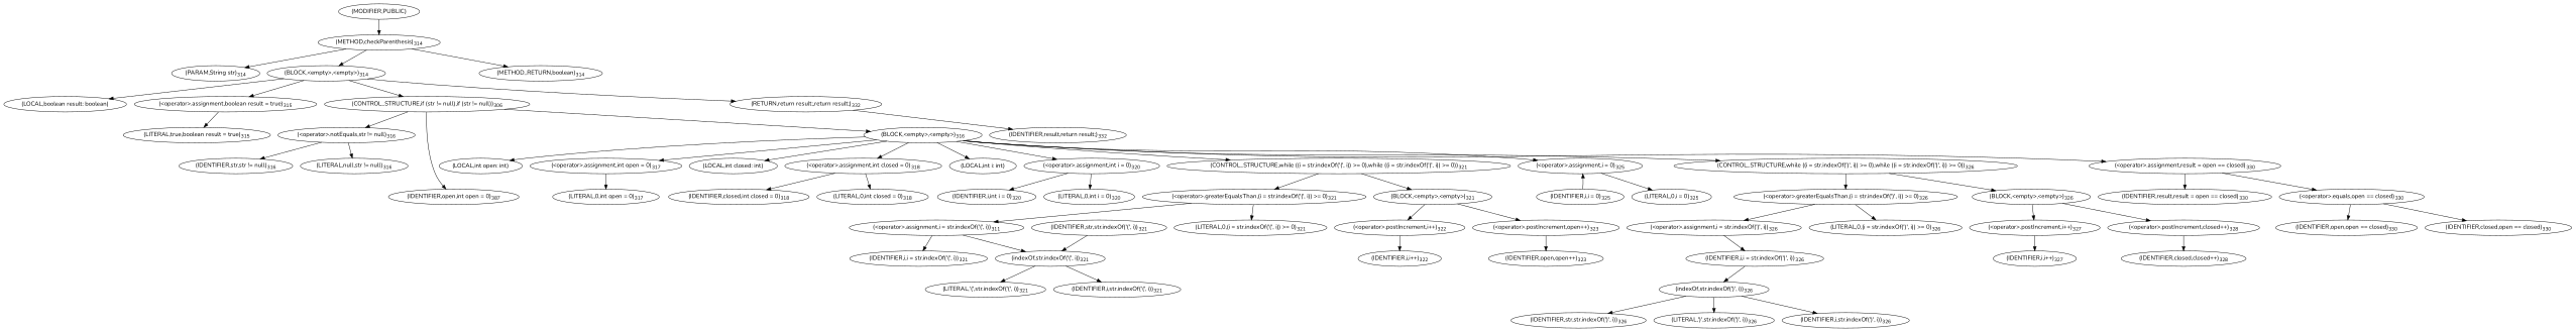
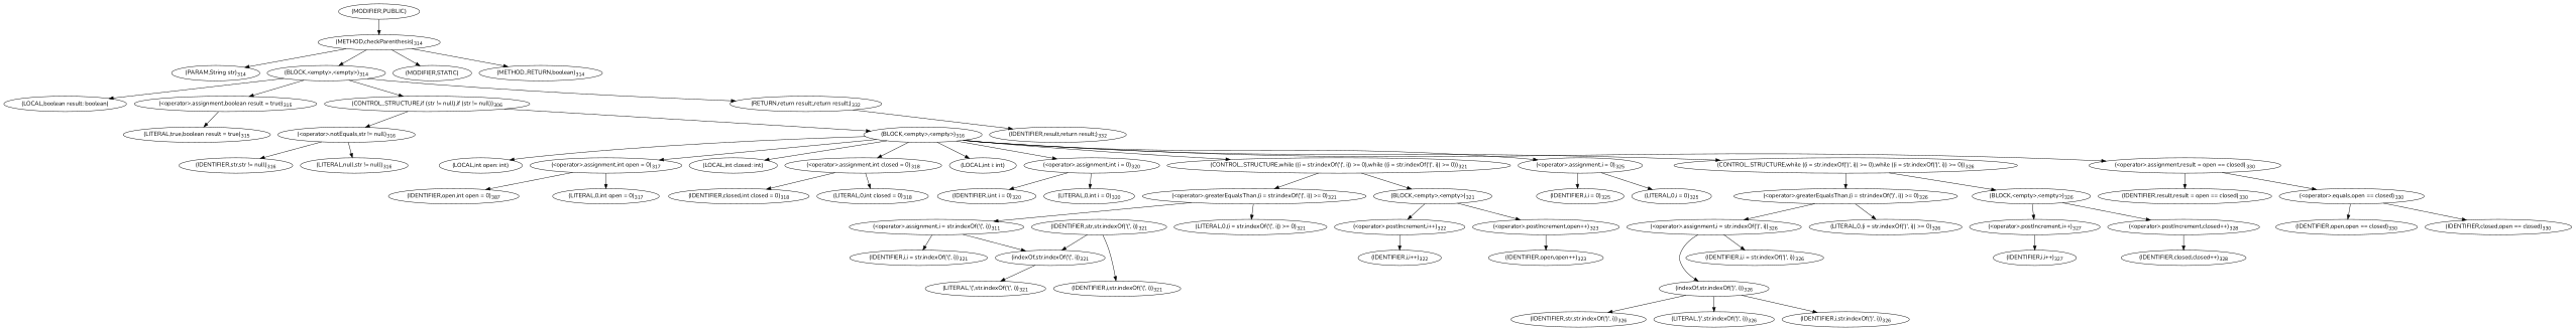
  digraph {
    fontname=Nunito
    node [fontname=Nunito]
    edge [fontname=Nunito]
    n1 [label=<(METHOD,checkParenthesis)<SUB>314</SUB>>]
    n2 [label=<(PARAM,String str)<SUB>314</SUB>>]
    n3 [label=<(BLOCK,&lt;empty&gt;,&lt;empty&gt;)<SUB>314</SUB>>]
+   n4 [label=<(MODIFIER,STATIC)>]
    n5 [label=<(METHOD_RETURN,boolean)<SUB>314</SUB>>]
    n6 [label=<(LOCAL,boolean result: boolean)>]
    n7 [label=<(&lt;operator&gt;.assignment,boolean result = true)<SUB>315</SUB>>]
    n8 [label=<(CONTROL_STRUCTURE,if (str != null),if (str != null))<SUB>306</SUB>>]
    n9 [label=<(RETURN,return result;,return result;)<SUB>332</SUB>>]
    n10 [label=<(MODIFIER,PUBLIC)>]
    n11 [label=<(LITERAL,true,boolean result = true)<SUB>315</SUB>>]
    n12 [label=<(&lt;operator&gt;.notEquals,str != null)<SUB>316</SUB>>]
    n13 [label=<(BLOCK,&lt;empty&gt;,&lt;empty&gt;)<SUB>316</SUB>>]
    n14 [label=<(IDENTIFIER,result,return result;)<SUB>332</SUB>>]
    n15 [label=<(IDENTIFIER,str,str != null)<SUB>316</SUB>>]
    n16 [label=<(LITERAL,null,str != null)<SUB>316</SUB>>]
    n17 [label=<(LOCAL,int open: int)>]
    n18 [label=<(&lt;operator&gt;.assignment,int open = 0)<SUB>317</SUB>>]
    n19 [label=<(LOCAL,int closed: int)>]
    n20 [label=<(&lt;operator&gt;.assignment,int closed = 0)<SUB>318</SUB>>]
    n21 [label=<(LOCAL,int i: int)>]
    n22 [label=<(&lt;operator&gt;.assignment,int i = 0)<SUB>320</SUB>>]
    n23 [label=<(CONTROL_STRUCTURE,while ((i = str.indexOf('(', i)) &gt;= 0),while ((i = str.indexOf('(', i)) &gt;= 0))<SUB>321</SUB>>]
    n24 [label=<(&lt;operator&gt;.assignment,i = 0)<SUB>325</SUB>>]
    n25 [label=<(CONTROL_STRUCTURE,while ((i = str.indexOf(')', i)) &gt;= 0),while ((i = str.indexOf(')', i)) &gt;= 0))<SUB>326</SUB>>]
    n26 [label=<(&lt;operator&gt;.assignment,result = open == closed)<SUB>330</SUB>>]
    n27 [label=<(IDENTIFIER,open,int open = 0)<SUB>387</SUB>>]
    n28 [label=<(LITERAL,0,int open = 0)<SUB>317</SUB>>]
    n29 [label=<(IDENTIFIER,closed,int closed = 0)<SUB>318</SUB>>]
    n30 [label=<(LITERAL,0,int closed = 0)<SUB>318</SUB>>]
    n31 [label=<(IDENTIFIER,i,int i = 0)<SUB>320</SUB>>]
    n32 [label=<(LITERAL,0,int i = 0)<SUB>320</SUB>>]
    n33 [label=<(&lt;operator&gt;.greaterEqualsThan,(i = str.indexOf('(', i)) &gt;= 0)<SUB>321</SUB>>]
    n34 [label=<(BLOCK,&lt;empty&gt;,&lt;empty&gt;)<SUB>321</SUB>>]
    n35 [label=<(IDENTIFIER,i,i = 0)<SUB>325</SUB>>]
    n36 [label=<(LITERAL,0,i = 0)<SUB>325</SUB>>]
    n37 [label=<(&lt;operator&gt;.greaterEqualsThan,(i = str.indexOf(')', i)) &gt;= 0)<SUB>326</SUB>>]
    n38 [label=<(BLOCK,&lt;empty&gt;,&lt;empty&gt;)<SUB>326</SUB>>]
    n39 [label=<(IDENTIFIER,result,result = open == closed)<SUB>330</SUB>>]
    n40 [label=<(&lt;operator&gt;.equals,open == closed)<SUB>330</SUB>>]
    n41 [label=<(&lt;operator&gt;.assignment,i = str.indexOf('(', i))<SUB>311</SUB>>]
    n42 [label=<(LITERAL,0,(i = str.indexOf('(', i)) &gt;= 0)<SUB>321</SUB>>]
    n43 [label=<(&lt;operator&gt;.postIncrement,i++)<SUB>322</SUB>>]
    n44 [label=<(&lt;operator&gt;.postIncrement,open++)<SUB>323</SUB>>]
    n45 [label=<(IDENTIFIER,i,i = str.indexOf('(', i))<SUB>321</SUB>>]
    n46 [label=<(indexOf,str.indexOf('(', i))<SUB>321</SUB>>]
    n47 [label=<(LITERAL,'(',str.indexOf('(', i))<SUB>321</SUB>>]
    n48 [label=<(IDENTIFIER,i,str.indexOf('(', i))<SUB>321</SUB>>]
    n49 [label=<(IDENTIFIER,str,str.indexOf('(', i))<SUB>321</SUB>>]
    n50 [label=<(IDENTIFIER,i,i++)<SUB>322</SUB>>]
    n51 [label=<(IDENTIFIER,open,open++)<SUB>323</SUB>>]
    n52 [label=<(&lt;operator&gt;.assignment,i = str.indexOf(')', i))<SUB>326</SUB>>]
    n53 [label=<(LITERAL,0,(i = str.indexOf(')', i)) &gt;= 0)<SUB>326</SUB>>]
    n54 [label=<(&lt;operator&gt;.postIncrement,i++)<SUB>327</SUB>>]
    n55 [label=<(&lt;operator&gt;.postIncrement,closed++)<SUB>328</SUB>>]
    n56 [label=<(IDENTIFIER,i,i = str.indexOf(')', i))<SUB>326</SUB>>]
    n57 [label=<(indexOf,str.indexOf(')', i))<SUB>326</SUB>>]
    n58 [label=<(IDENTIFIER,str,str.indexOf(')', i))<SUB>326</SUB>>]
    n59 [label=<(LITERAL,')',str.indexOf(')', i))<SUB>326</SUB>>]
    n60 [label=<(IDENTIFIER,i,str.indexOf(')', i))<SUB>326</SUB>>]
    n61 [label=<(IDENTIFIER,i,i++)<SUB>327</SUB>>]
    n62 [label=<(IDENTIFIER,closed,closed++)<SUB>328</SUB>>]
    n63 [label=<(IDENTIFIER,open,open == closed)<SUB>330</SUB>>]
    n64 [label=<(IDENTIFIER,closed,open == closed)<SUB>330</SUB>>]
    n1 -> n2
    n1 -> n3
+   n1 -> n4
    n1 -> n5
    n3 -> n6
    n3 -> n7
    n3 -> n8
    n3 -> n9
    n7 -> n11
    n8 -> n12
    n8 -> n13
    n9 -> n14
    n10 -> n1
    n12 -> n15
    n12 -> n16
    n13 -> n17
    n13 -> n18
    n13 -> n19
    n13 -> n20
    n13 -> n21
    n13 -> n22
    n13 -> n23
    n13 -> n24
    n13 -> n25
    n13 -> n26
-   n8 -> n27
+   n18 -> n27
    n18 -> n28
    n20 -> n29
    n20 -> n30
    n22 -> n31
    n22 -> n32
    n23 -> n33
    n23 -> n34
-   n35 -> n24
+   n24 -> n35
    n24 -> n36
    n25 -> n37
    n25 -> n38
    n26 -> n39
    n26 -> n40
    n33 -> n41
    n33 -> n42
    n34 -> n43
    n34 -> n44
    n37 -> n52
    n37 -> n53
    n38 -> n54
    n38 -> n55
    n40 -> n63
    n40 -> n64
    n41 -> n45
    n41 -> n46
    n43 -> n50
    n44 -> n51
    n46 -> n47
-   n46 -> n48
+   n49 -> n48
    n49 -> n46
    n52 -> n56
-   n56 -> n57
+   n52 -> n57
    n54 -> n61
    n55 -> n62
    n57 -> n58
    n57 -> n59
    n57 -> n60
  }
